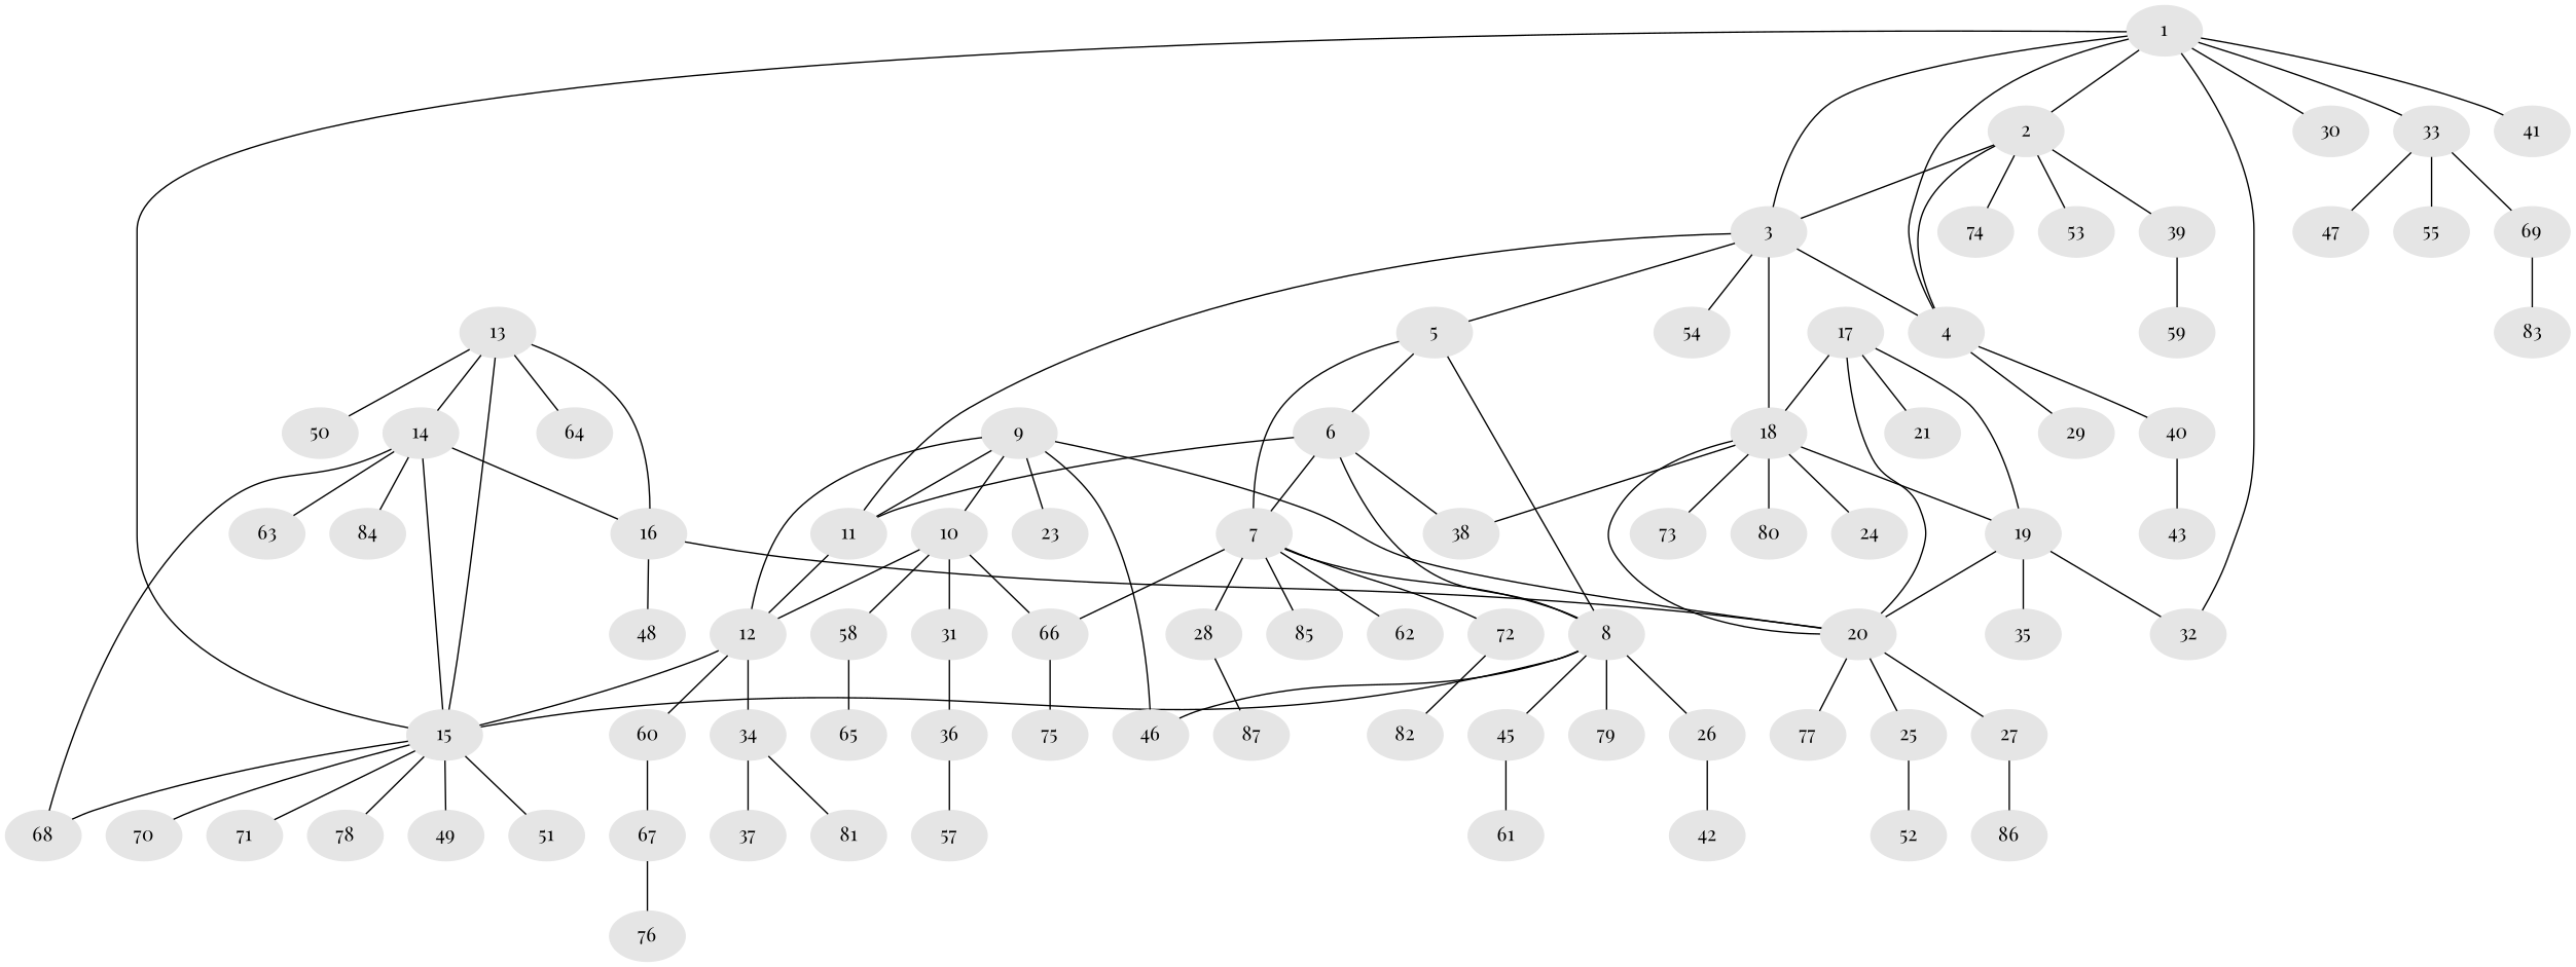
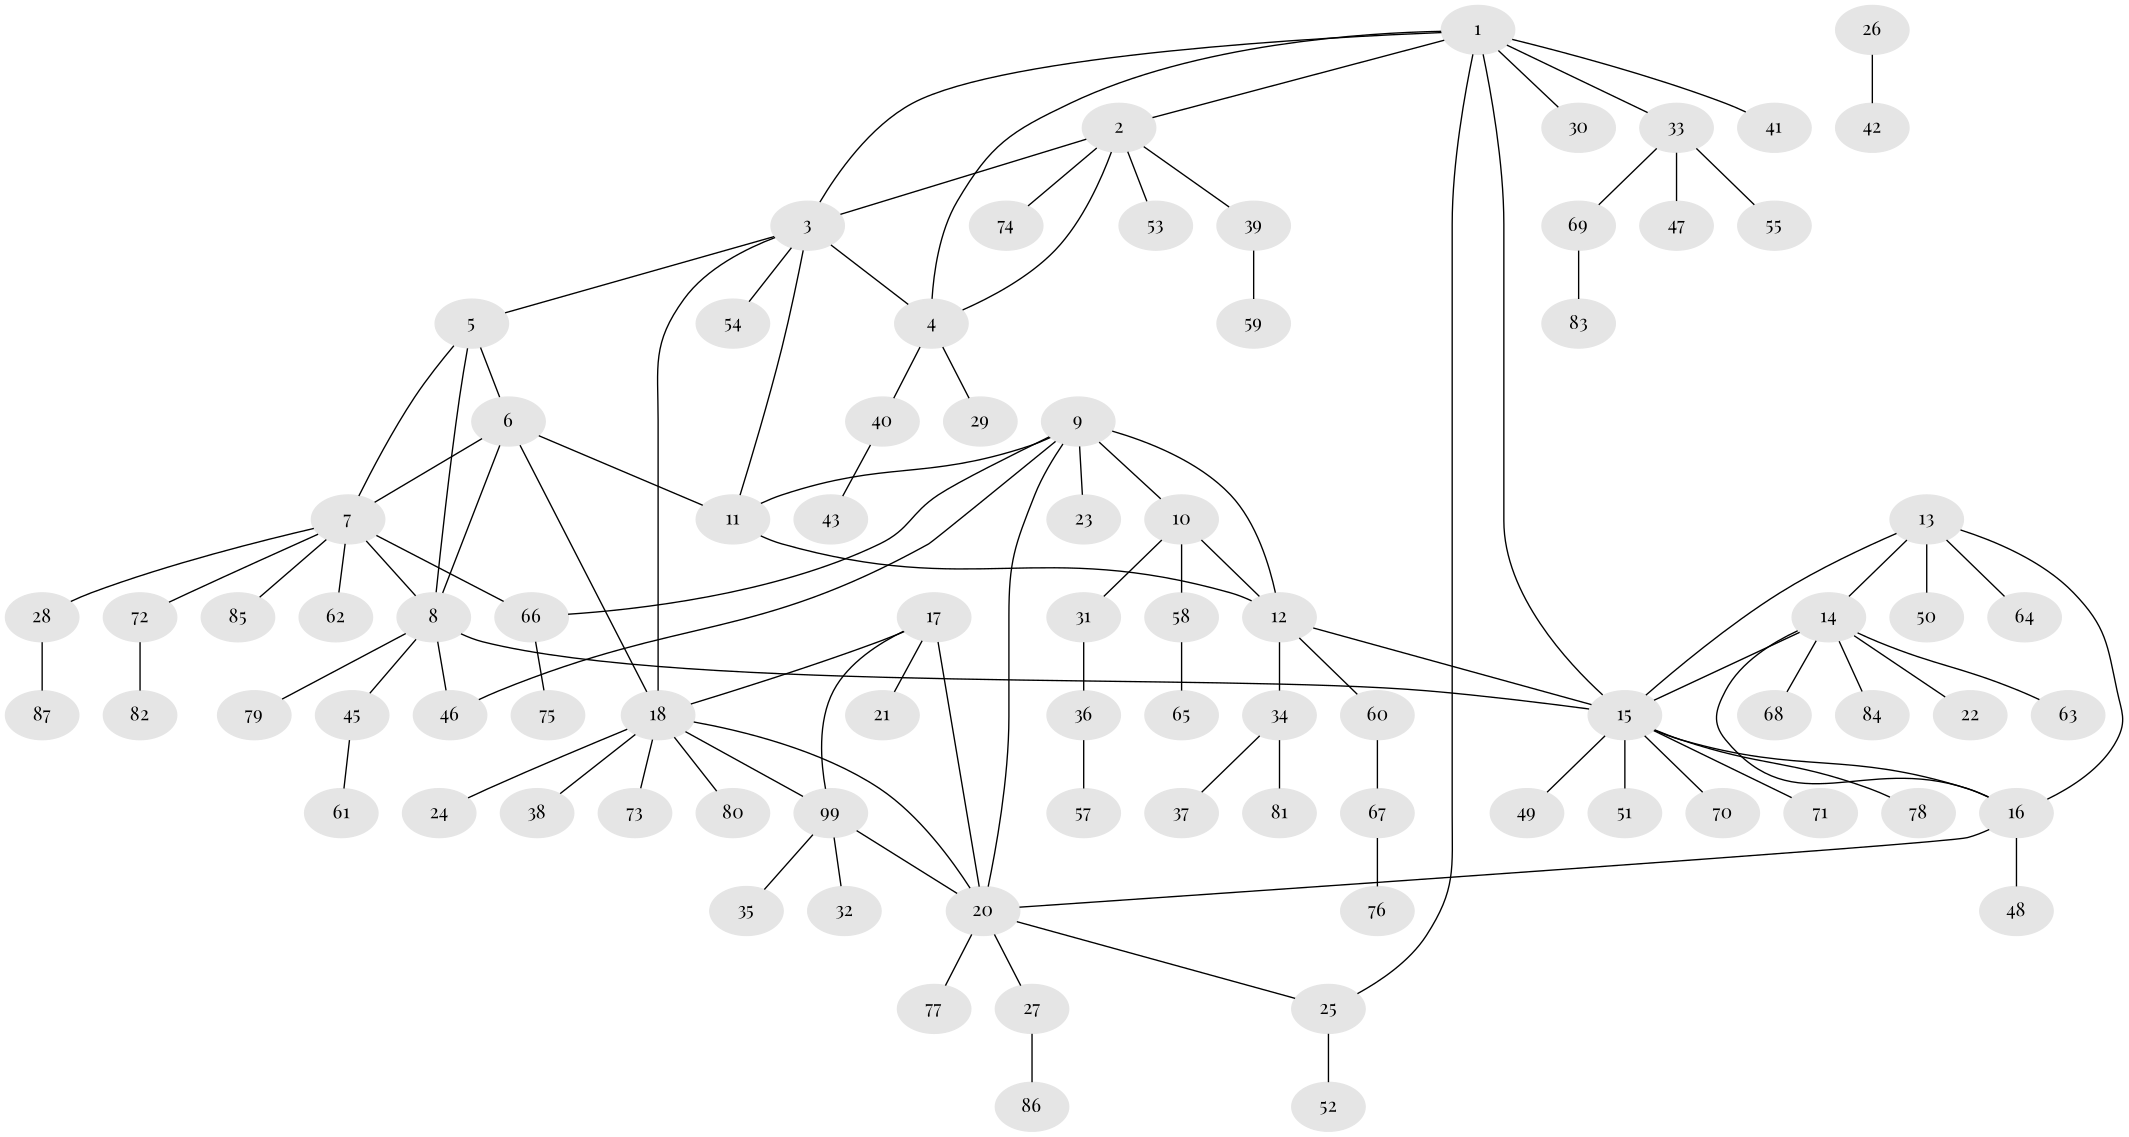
  graph {
    fontname="Playfair Display"
    node [color=gray90 fontname="Playfair Display" style=filled]
    edge [fontname="Playfair Display"]
    1
    2
    3
    4
    15
    25
    30
    33
    41
    39
    53
    74
    5
    11
    18
    54
    29
    40
    16
    49
    51
    70
    71
    78
    52
    47
    55
    69
    59
    6
    7
    8
    12
    20
-   19
+   19 [label=99]
    24
    38
    73
    80
    43
    28
    62
    66
    72
    85
    26
    45
    46
    79
    87
    75
    82
    42
    61
    9
    10
    23
    31
    58
    34
    60
    27
    77
    36
    65
    37
    81
    67
    13
    14
    50
    64
+   22
    63
    68
    84
    48
    17
    21
    32
    35
    86
    57
    83
    76
    1 -- 2
    1 -- 3
    1 -- 4
    1 -- 15
-   1 -- 32
+   1 -- 25
    1 -- 30
    1 -- 33
    1 -- 41
    2 -- 3
    2 -- 4
    2 -- 39
    2 -- 53
    2 -- 74
    3 -- 4
    3 -- 5
    3 -- 11
    3 -- 18
    3 -- 54
    4 -- 29
    4 -- 40
-   15 -- 68
+   15 -- 16
    15 -- 49
    15 -- 51
    15 -- 70
    15 -- 71
    15 -- 78
    25 -- 52
    33 -- 47
    33 -- 55
    33 -- 69
    39 -- 59
    5 -- 6
    5 -- 7
    5 -- 8
    11 -- 12
    18 -- 20
    18 -- 19
    18 -- 24
    18 -- 38
    18 -- 73
    18 -- 80
    40 -- 43
    16 -- 20
    16 -- 48
    69 -- 83
    6 -- 11
-   6 -- 38
+   6 -- 18
    6 -- 7
    6 -- 8
    7 -- 8
    7 -- 28
    7 -- 62
    7 -- 66
    7 -- 72
    7 -- 85
    8 -- 15
-   8 -- 26
    8 -- 45
    8 -- 46
    8 -- 79
    12 -- 15
    12 -- 34
    12 -- 60
    20 -- 25
    20 -- 27
    20 -- 77
    19 -- 20
    19 -- 32
    19 -- 35
    28 -- 87
    66 -- 75
    72 -- 82
    26 -- 42
    45 -- 61
    9 -- 11
    9 -- 12
    9 -- 20
-   10 -- 66
+   9 -- 66
    9 -- 46
    9 -- 10
    9 -- 23
    10 -- 12
    10 -- 31
    10 -- 58
    31 -- 36
    58 -- 65
    34 -- 37
    34 -- 81
    60 -- 67
    27 -- 86
    36 -- 57
    67 -- 76
    13 -- 15
    13 -- 16
    13 -- 14
    13 -- 50
    13 -- 64
    14 -- 15
    14 -- 16
+   14 -- 22
    14 -- 63
    14 -- 68
    14 -- 84
    17 -- 18
    17 -- 20
    17 -- 19
    17 -- 21
  }
